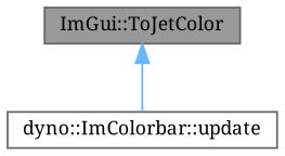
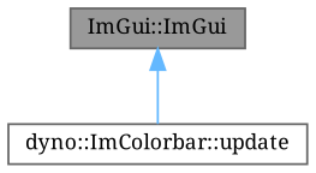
  digraph {
    rankdir=TB
    fontname="Noto Serif"
    node [fontname="Noto Serif" fontsize=10 shape=box style=filled]
-   n1 [color=gray40 fillcolor=grey60 fontcolor=black height=0.2 label="ImGui::ToJetColor" width=0.4]
+   n1 [color=gray40 fillcolor=grey60 fontcolor=black height=0.2 label="ImGui::ImGui" width=0.4]
    n2 [color=grey40 fillcolor=white height=0.2 label="dyno::ImColorbar::update" width=0.4]
    n1 -> n2 [color=steelblue1 dir=back fontname="Noto Serif" fontsize=10 labelfontname=Helvetica labelfontsize=10 style=solid]
  }
